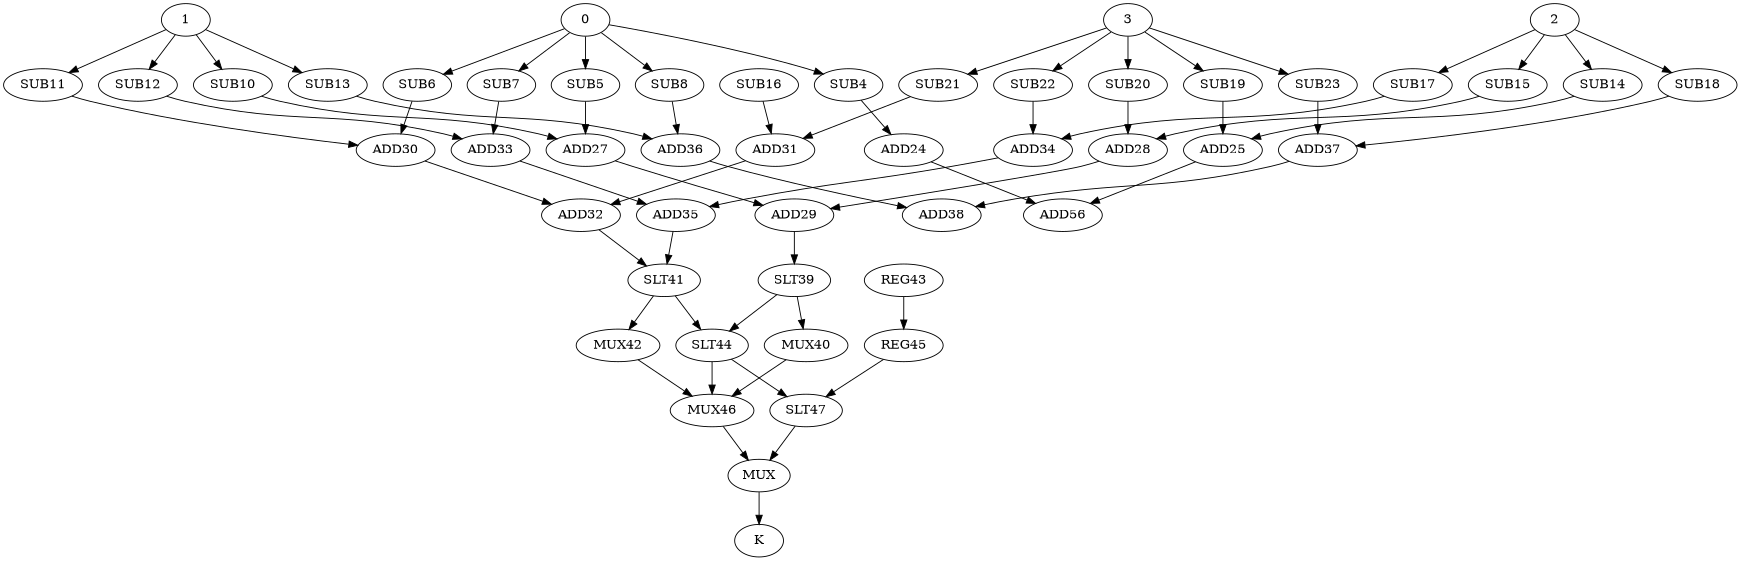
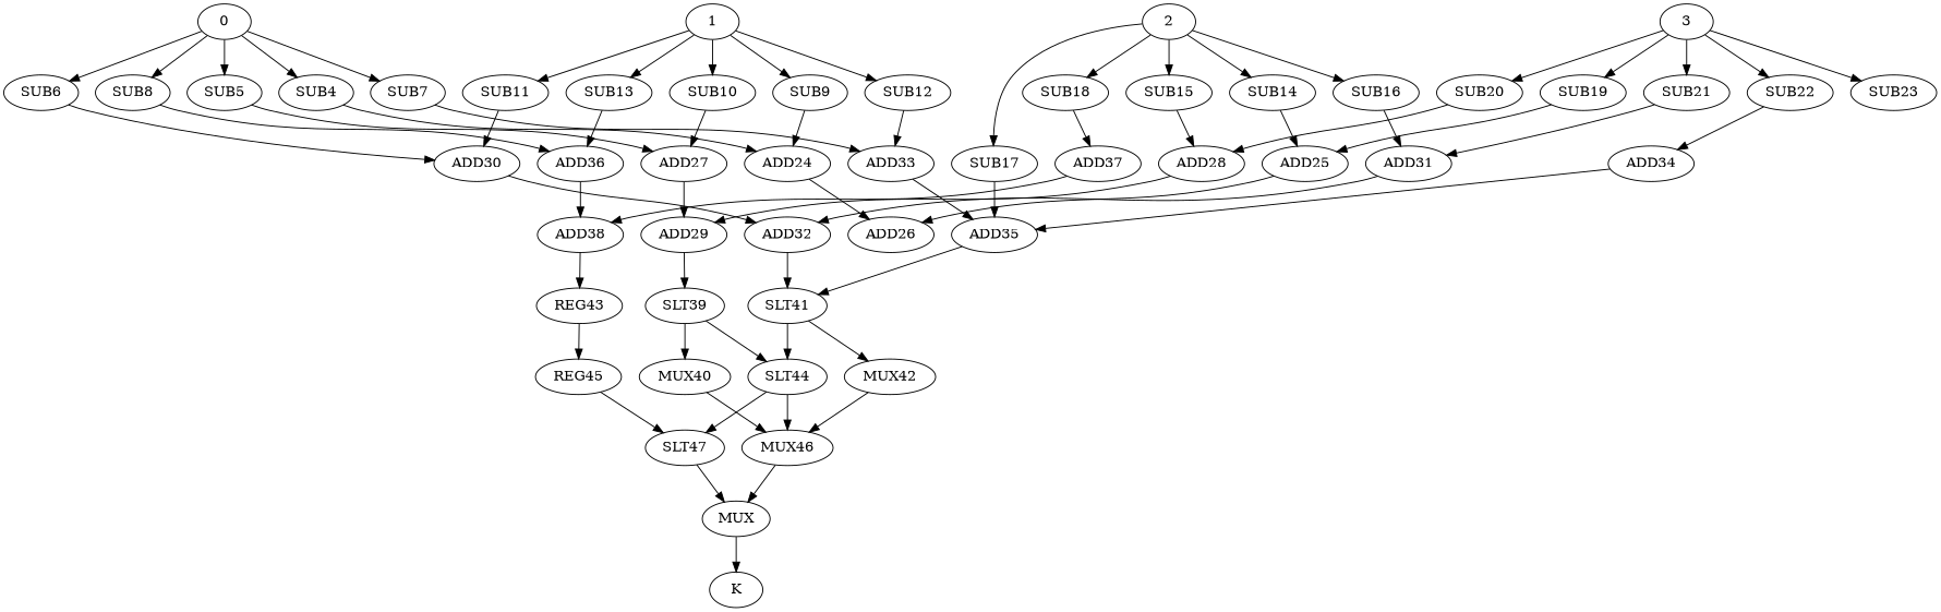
  strict digraph {
    n1 [label=SUB4]
    n2 [label=ADD24]
    0
    n4 [label=SUB5]
    n5 [label=SUB6]
    n6 [label=SUB7]
    n7 [label=SUB8]
    n8 [label=ADD27]
    n9 [label=ADD30]
    n10 [label=ADD33]
    n11 [label=ADD36]
-   n12 [label=ADD56]
+   n12 [label=ADD26]
    n13 [label=ADD29]
    n14 [label=ADD32]
    n15 [label=ADD35]
    n16 [label=ADD38]
+   n17 [label=SUB9]
    1
    n19 [label=SUB10]
    n20 [label=SUB11]
    n21 [label=SUB12]
    n22 [label=SUB13]
    n23 [label=SUB14]
    n24 [label=ADD25]
    2
    n26 [label=SUB15]
    n27 [label=SUB16]
    n28 [label=SUB17]
    n29 [label=SUB18]
    n30 [label=ADD28]
    n31 [label=ADD31]
    n32 [label=ADD34]
    n33 [label=ADD37]
    n34 [label=SUB19]
    3
    n36 [label=SUB20]
    n37 [label=SUB21]
    n38 [label=SUB22]
    n39 [label=SUB23]
    n40 [label=SLT39]
    n41 [label=MUX40]
    n42 [label=SLT44]
    n43 [label=SLT41]
    n44 [label=MUX42]
    n45 [label=REG43]
    n46 [label=REG45]
    n47 [label=MUX46]
    n48 [label=SLT47]
    n49 [label=MUX]
    n50 [label=K]
    n1 -> n2
    n2 -> n12
    0 -> n1
    0 -> n4
    0 -> n5
    0 -> n6
    0 -> n7
    n4 -> n8
    n5 -> n9
    n6 -> n10
    n7 -> n11
    n8 -> n13
    n9 -> n14
    n10 -> n15
    n11 -> n16
    n13 -> n40
    n14 -> n43
    n15 -> n43
+   n16 -> n45
+   n17 -> n2
+   1 -> n17
    1 -> n19
    1 -> n20
    1 -> n21
    1 -> n22
    n19 -> n8
    n20 -> n9
    n21 -> n10
    n22 -> n11
    n23 -> n24
    n24 -> n12
    2 -> n23
    2 -> n26
+   2 -> n27
    2 -> n28
    2 -> n29
    n26 -> n30
    n27 -> n31
-   n28 -> n32
+   n28 -> n15
    n29 -> n33
    n30 -> n13
    n31 -> n14
    n32 -> n15
    n33 -> n16
    n34 -> n24
    3 -> n34
    3 -> n36
    3 -> n37
    3 -> n38
    3 -> n39
    n36 -> n30
    n37 -> n31
    n38 -> n32
-   n39 -> n33
    n40 -> n41
    n40 -> n42
    n41 -> n47
    n42 -> n47
    n42 -> n48
    n43 -> n42
    n43 -> n44
    n44 -> n47
    n45 -> n46
    n46 -> n48
    n47 -> n49
    n48 -> n49
    n49 -> n50
  }
